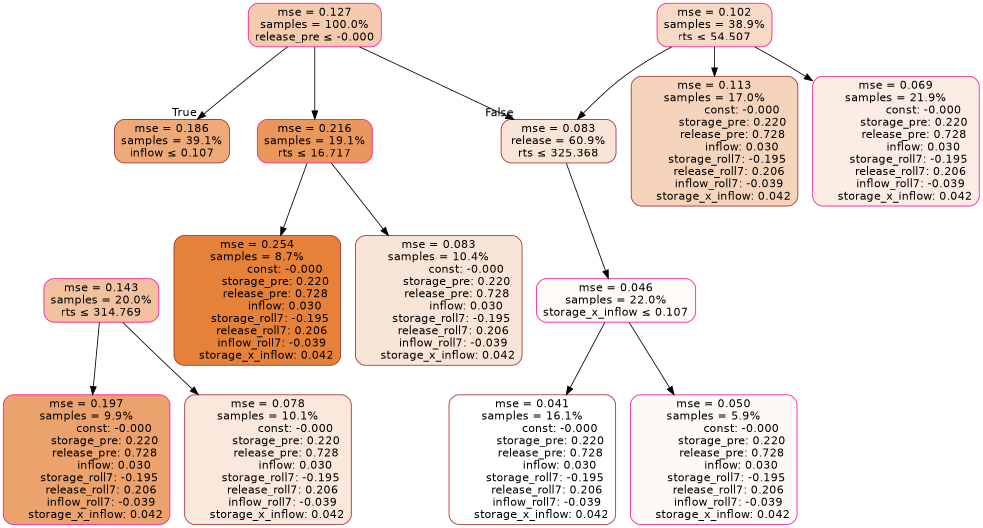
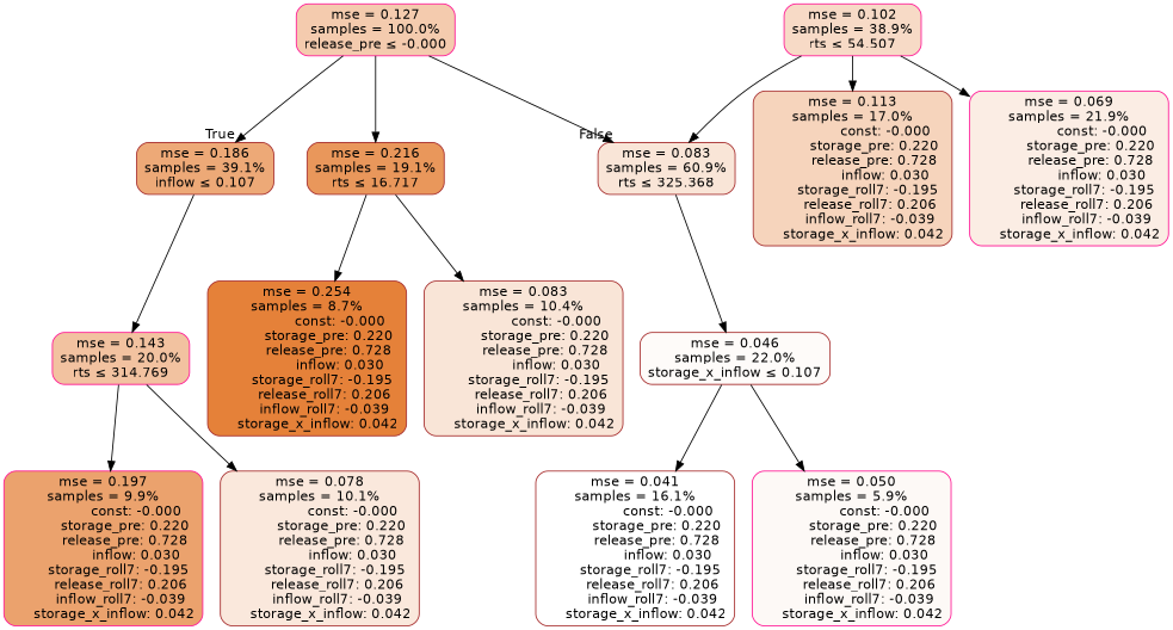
  digraph {
    node [color=deeppink fillcolor="#f9e5d7" fontname=helvetica shape=rectangle style="filled, rounded"]
    edge [fontname=helvetica]
    n1 [fillcolor="#f4cbae" label="mse = 0.127\nsamples = 100.0%\nrelease_pre &le; -0.000"]
-   n2 [color=brown label="mse = 0.083\nrelease = 60.9%\nrts &le; 325.368"]
+   n2 [color=brown label="mse = 0.083\nsamples = 60.9%\nrts &le; 325.368"]
    n3 [color=brown fillcolor="#eda977" label="mse = 0.186\nsamples = 39.1%\ninflow &le; 0.107"]
-   n4 [fillcolor="#e9975b" label="mse = 0.216\nsamples = 19.1%\nrts &le; 16.717"]
-   n5 [fillcolor="#fefbf9" label="mse = 0.046\nsamples = 22.0%\nstorage_x_inflow &le; 0.107"]
+   n4 [color=brown fillcolor="#e9975b" label="mse = 0.216\nsamples = 19.1%\nrts &le; 16.717"]
+   n5 [color=brown fillcolor="#fefbf9" label="mse = 0.046\nsamples = 22.0%\nstorage_x_inflow &le; 0.107"]
    n6 [fillcolor="#f2c2a0" label="mse = 0.143\nsamples = 20.0%\nrts &le; 314.769"]
    n7 [fillcolor="#f7dac6" label="mse = 0.102\nsamples = 38.9%\nrts &le; 54.507"]
    n8 [fillcolor="#fbede4" label="mse = 0.069\nsamples = 21.9%\n               const: -0.000\n          storage_pre: 0.220\n          release_pre: 0.728\n               inflow: 0.030\n       storage_roll7: -0.195\n        release_roll7: 0.206\n        inflow_roll7: -0.039\n     storage_x_inflow: 0.042"]
    n9 [color=brown fillcolor="#f6d4bc" label="mse = 0.113\nsamples = 17.0%\n               const: -0.000\n          storage_pre: 0.220\n          release_pre: 0.728\n               inflow: 0.030\n       storage_roll7: -0.195\n        release_roll7: 0.206\n        inflow_roll7: -0.039\n     storage_x_inflow: 0.042"]
    n10 [color=brown fillcolor="#ffffff" label="mse = 0.041\nsamples = 16.1%\n               const: -0.000\n          storage_pre: 0.220\n          release_pre: 0.728\n               inflow: 0.030\n       storage_roll7: -0.195\n        release_roll7: 0.206\n        inflow_roll7: -0.039\n     storage_x_inflow: 0.042"]
    n11 [fillcolor="#fdf9f6" label="mse = 0.050\nsamples = 5.9%\n               const: -0.000\n          storage_pre: 0.220\n          release_pre: 0.728\n               inflow: 0.030\n       storage_roll7: -0.195\n        release_roll7: 0.206\n        inflow_roll7: -0.039\n     storage_x_inflow: 0.042"]
    n12 [fillcolor="#eba26d" label="mse = 0.197\nsamples = 9.9%\n               const: -0.000\n          storage_pre: 0.220\n          release_pre: 0.728\n               inflow: 0.030\n       storage_roll7: -0.195\n        release_roll7: 0.206\n        inflow_roll7: -0.039\n     storage_x_inflow: 0.042"]
    n13 [color=brown fillcolor="#fae8dc" label="mse = 0.078\nsamples = 10.1%\n               const: -0.000\n          storage_pre: 0.220\n          release_pre: 0.728\n               inflow: 0.030\n       storage_roll7: -0.195\n        release_roll7: 0.206\n        inflow_roll7: -0.039\n     storage_x_inflow: 0.042"]
    n14 [color=brown label="mse = 0.083\nsamples = 10.4%\n               const: -0.000\n          storage_pre: 0.220\n          release_pre: 0.728\n               inflow: 0.030\n       storage_roll7: -0.195\n        release_roll7: 0.206\n        inflow_roll7: -0.039\n     storage_x_inflow: 0.042"]
    n15 [color=brown fillcolor="#e58139" label="mse = 0.254\nsamples = 8.7%\n               const: -0.000\n          storage_pre: 0.220\n          release_pre: 0.728\n               inflow: 0.030\n       storage_roll7: -0.195\n        release_roll7: 0.206\n        inflow_roll7: -0.039\n     storage_x_inflow: 0.042"]
    n1 -> n2 [headlabel=False labelangle=45 labeldistance=2.5]
    n1 -> n3 [headlabel=True labelangle=-45 labeldistance=2.5]
    n1 -> n4
    n2 -> n5
+   n3 -> n6
    n4 -> n14
    n4 -> n15
    n5 -> n10
    n5 -> n11
    n6 -> n12
    n6 -> n13
    n7 -> n2
    n7 -> n8
    n7 -> n9
  }
